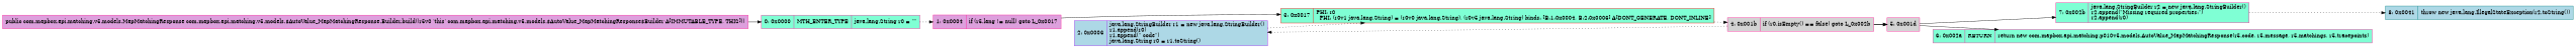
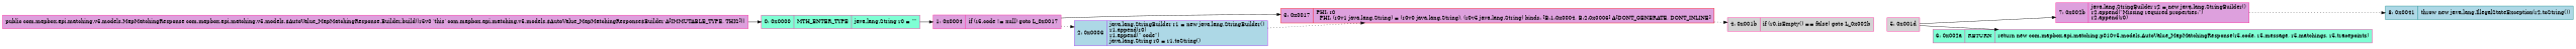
  digraph {
    rankdir=LR
    node [color=deeppink fillcolor=aquamarine shape=record style=filled]
    edge [style=dotted]
    n1 [label="{0\:\ 0x0000|MTH_ENTER_TYPE\l|java.lang.String r0 = \"\"\l}"]
-   n2 [fillcolor=plum label="{1\:\ 0x0004|if (r5.lang != null) goto L_0x0017\l}"]
+   n2 [fillcolor=plum label="{1\:\ 0x0004|if (r5.code != null) goto L_0x0017\l}"]
    n3 [color=purple fillcolor=lightblue label="{2\:\ 0x0006|java.lang.StringBuilder r1 = new java.lang.StringBuilder()\lr1.append(r0)\lr1.append(\" code\")\ljava.lang.String r0 = r1.toString()\l}"]
-   n4 [color=red label="{3\:\ 0x0017|PHI: r0 \l  PHI: (r0v1 java.lang.String) = (r0v0 java.lang.String), (r0v5 java.lang.String) binds: [B:1:0x0004, B:2:0x0006] A[DONT_GENERATE, DONT_INLINE]\l}"]
+   n4 [color=red fillcolor=plum label="{3\:\ 0x0017|PHI: r0 \l  PHI: (r0v1 java.lang.String) = (r0v0 java.lang.String), (r0v5 java.lang.String) binds: [B:1:0x0004, B:2:0x0006] A[DONT_GENERATE, DONT_INLINE]\l}"]
    n5 [fillcolor=lightgrey label="{4\:\ 0x001b|if (r0.isEmpty() == false) goto L_0x002b\l}"]
    n6 [fillcolor=lightgrey label="{5\:\ 0x001d}"]
-   n7 [label="{7\:\ 0x002b|java.lang.StringBuilder r2 = new java.lang.StringBuilder()\lr2.append(\"Missing required properties:\")\lr2.append(r0)\l}"]
+   n7 [fillcolor=plum label="{7\:\ 0x002b|java.lang.StringBuilder r2 = new java.lang.StringBuilder()\lr2.append(\"Missing required properties:\")\lr2.append(r0)\l}"]
    n8 [label="{6\:\ 0x002a|RETURN\l|return new com.mapbox.api.matching.p010v5.models.AutoValue_MapMatchingResponse(r5.code, r5.message, r5.matchings, r5.tracepoints)\l}"]
    n9 [color=teal fillcolor=lightblue label="{8\:\ 0x0041|throw new java.lang.IllegalStateException(r2.toString())\l}"]
    n10 [fillcolor=plum label="{public com.mapbox.api.matching.v5.models.MapMatchingResponse com.mapbox.api.matching.v5.models.$AutoValue_MapMatchingResponse.Builder.build((r5v0 'this' com.mapbox.api.matching.v5.models.$AutoValue_MapMatchingResponse$Builder A[IMMUTABLE_TYPE, THIS])) }"]
-   n1 -> n2
-   n5 -> n3
+   n1 -> n2 [style=solid]
+   n2 -> n3
    n2 -> n4 [style=solid]
    n3 -> n4
    n4 -> n5
-   n5 -> n6 [style=bold]
    n6 -> n7 [style=solid]
    n6 -> n8 [style=solid]
    n7 -> n9
    n10 -> n1 [style=solid]
  }
